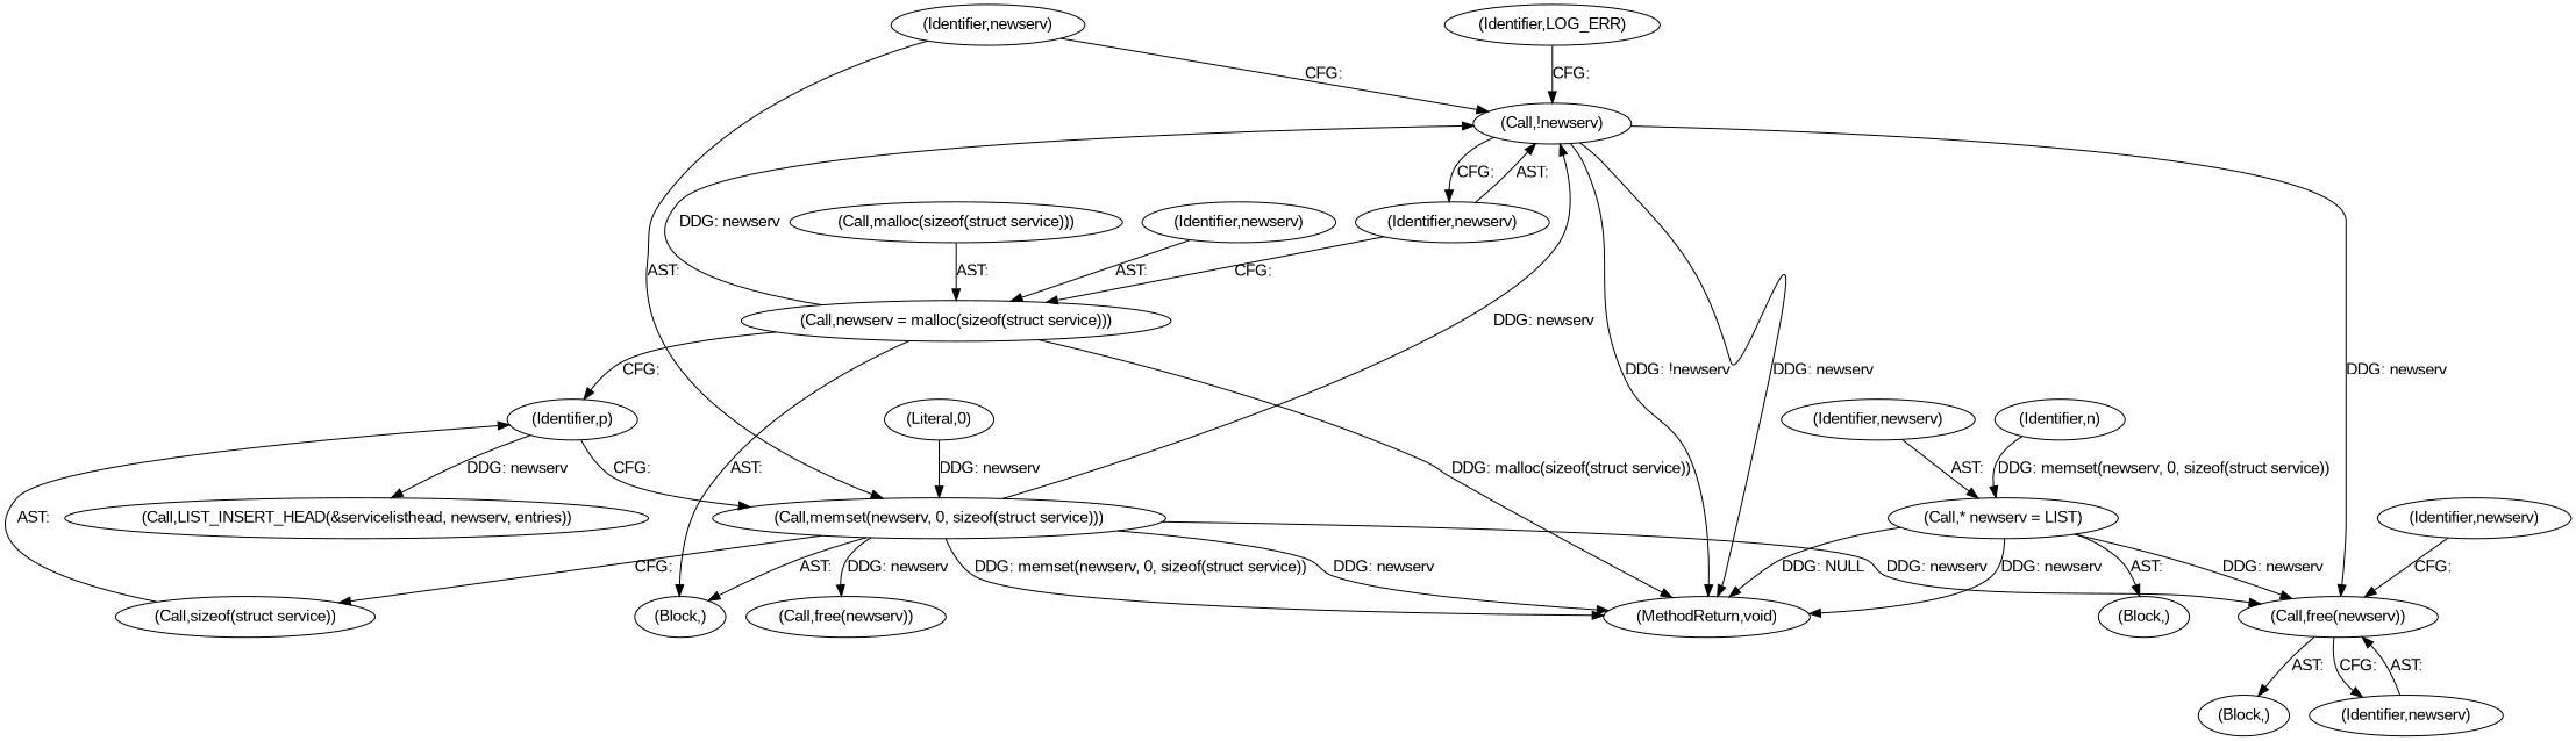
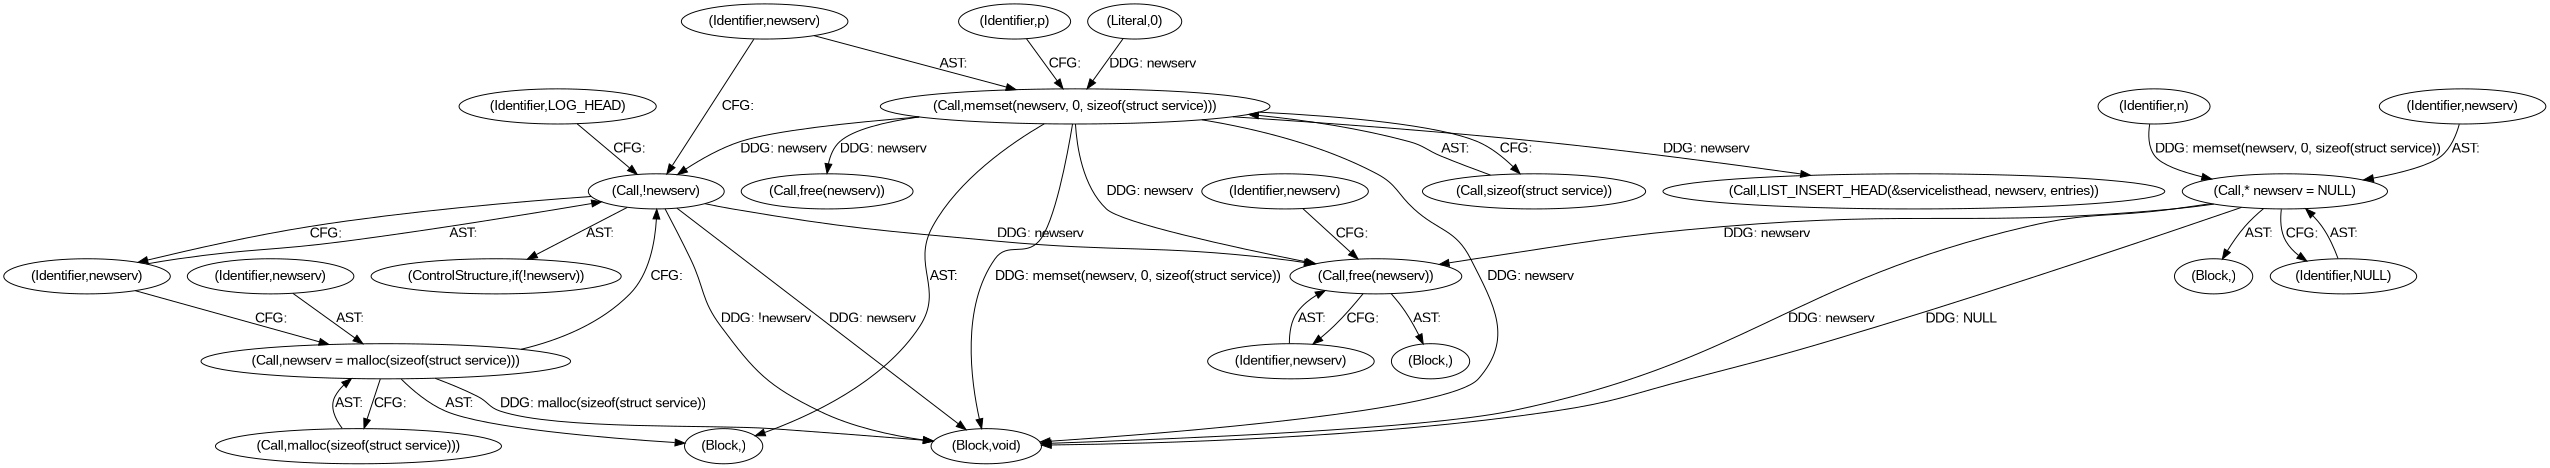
  digraph {
    fontname="Liberation Sans"
    node [fontname="Liberation Sans"]
    edge [fontname="Liberation Sans"]
    n1 [label="(Call,free(newserv))"]
    n2 [label="(Block,)"]
    n3 [label="(Identifier,newserv)"]
    n4 [label="(Call,!newserv)"]
    n5 [label="(Identifier,newserv)"]
-   n7 [label="(MethodReturn,void)"]
+   n6 [label="(ControlStructure,if(!newserv))"]
+   n7 [label="(Block,void)"]
    n8 [label="(Call,memset(newserv, 0, sizeof(struct service)))"]
    n9 [label="(Block,)"]
    n10 [label="(Call,sizeof(struct service))"]
    n11 [label="(Call,LIST_INSERT_HEAD(&servicelisthead, newserv, entries))"]
    n12 [label="(Call,free(newserv))"]
    n13 [label="(Call,newserv = malloc(sizeof(struct service)))"]
    n14 [label="(Call,malloc(sizeof(struct service)))"]
-   n15 [label="(Call,* newserv = LIST)"]
+   n15 [label="(Call,* newserv = NULL)"]
    n16 [label="(Block,)"]
+   n17 [label="(Identifier,NULL)"]
    n18 [label="(Identifier,newserv)"]
    n19 [label="(Identifier,newserv)"]
    n20 [label="(Identifier,n)"]
    n21 [label="(Identifier,newserv)"]
    n22 [label="(Literal,0)"]
    n23 [label="(Identifier,p)"]
-   n24 [label="(Identifier,LOG_ERR)"]
+   n24 [label="(Identifier,LOG_HEAD)"]
    n25 [label="(Identifier,newserv)"]
    n1 -> n2 [label="AST: "]
    n1 -> n3 [label="CFG: "]
    n3 -> n1 [label="AST: "]
    n4 -> n1 [label="DDG: newserv"]
    n4 -> n5 [label="CFG: "]
+   n4 -> n6 [label="AST: "]
    n4 -> n7 [label="DDG: !newserv"]
    n4 -> n7 [label="DDG: newserv"]
    n5 -> n4 [label="AST: "]
    n5 -> n13 [label="CFG: "]
    n8 -> n1 [label="DDG: newserv"]
    n8 -> n4 [label="DDG: newserv"]
    n8 -> n7 [label="DDG: memset(newserv, 0, sizeof(struct service))"]
    n8 -> n7 [label="DDG: newserv"]
    n8 -> n9 [label="AST: "]
    n8 -> n10 [label="CFG: "]
-   n23 -> n11 [label="DDG: newserv"]
+   n8 -> n11 [label="DDG: newserv"]
    n8 -> n12 [label="DDG: newserv"]
-   n10 -> n23 [label="AST: "]
-   n13 -> n4 [label="DDG: newserv"]
+   n10 -> n8 [label="AST: "]
+   n13 -> n4 [label="CFG: "]
    n13 -> n7 [label="DDG: malloc(sizeof(struct service))"]
    n13 -> n9 [label="AST: "]
-   n13 -> n23 [label="CFG: "]
+   n13 -> n14 [label="CFG: "]
    n14 -> n13 [label="AST: "]
    n15 -> n1 [label="DDG: newserv"]
    n15 -> n7 [label="DDG: newserv"]
    n15 -> n7 [label="DDG: NULL"]
    n15 -> n16 [label="AST: "]
+   n15 -> n17 [label="CFG: "]
+   n17 -> n15 [label="AST: "]
    n18 -> n13 [label="AST: "]
    n19 -> n15 [label="AST: "]
    n20 -> n15 [label="DDG: memset(newserv, 0, sizeof(struct service))"]
    n21 -> n1 [label="CFG: "]
    n22 -> n8 [label="DDG: newserv"]
    n23 -> n8 [label="CFG: "]
    n24 -> n4 [label="CFG: "]
    n25 -> n4 [label="CFG: "]
    n25 -> n8 [label="AST: "]
  }
